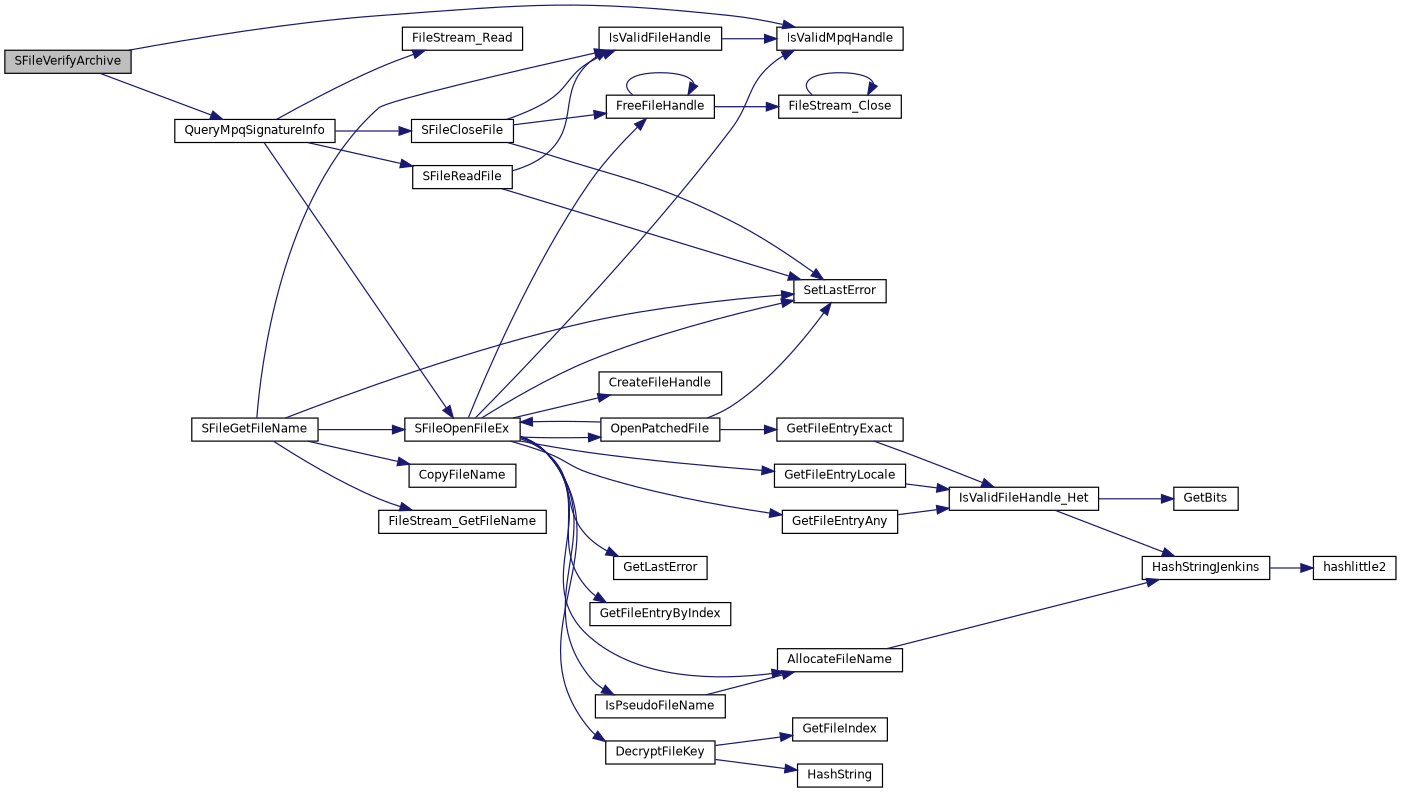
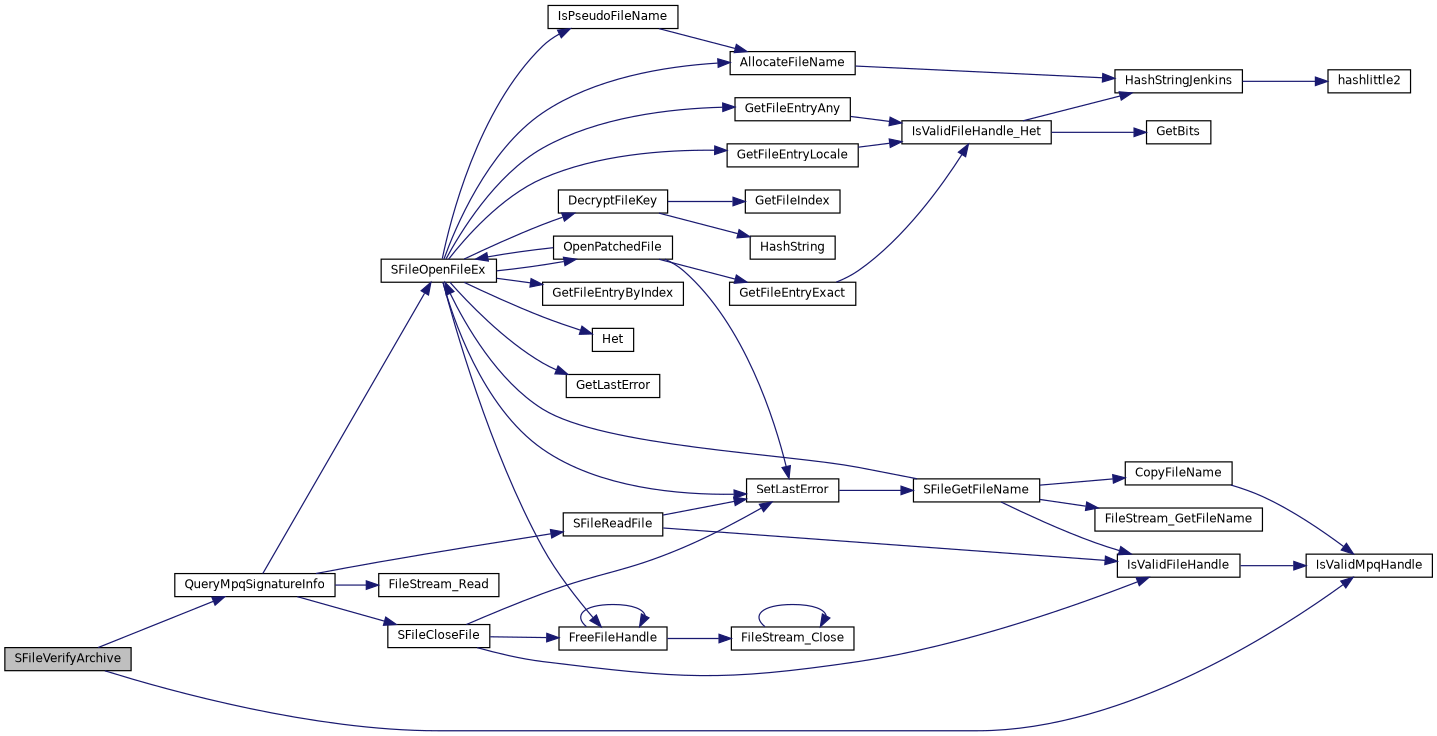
  digraph {
    rankdir=LR
    node [color=black fillcolor=white fontname=Helvetica fontsize=10 shape=record style=filled]
    edge [color=midnightblue fontname=Helvetica fontsize=10 labelfontname=Helvetica labelfontsize=10 style=solid]
    n1 [fillcolor=grey75 fontcolor=black height=0.2 label=SFileVerifyArchive width=0.4]
    n2 [height=0.2 label=IsValidMpqHandle width=0.4]
    n3 [height=0.2 label=QueryMpqSignatureInfo width=0.4]
    n4 [height=0.2 label=SFileOpenFileEx width=0.4]
    n5 [height=0.2 label=SFileReadFile width=0.4]
    n6 [height=0.2 label=FileStream_Read width=0.4]
    n7 [height=0.2 label=SFileCloseFile width=0.4]
    n8 [height=0.2 label=IsPseudoFileName width=0.4]
    n9 [height=0.2 label=GetFileEntryByIndex width=0.4]
    n10 [height=0.2 label=GetFileEntryLocale width=0.4]
    n11 [height=0.2 label=OpenPatchedFile width=0.4]
    n12 [height=0.2 label=SetLastError width=0.4]
    n13 [height=0.2 label=GetFileEntryAny width=0.4]
-   n14 [height=0.2 label=CreateFileHandle width=0.4]
+   n14 [height=0.2 label=Het width=0.4]
    n15 [height=0.2 label=AllocateFileName width=0.4]
    n16 [height=0.2 label=DecryptFileKey width=0.4]
    n17 [height=0.2 label=GetLastError width=0.4]
    n18 [height=0.2 label=FreeFileHandle width=0.4]
    n19 [height=0.2 label=IsValidFileHandle width=0.4]
    n20 [height=0.2 label=IsValidFileHandle_Het width=0.4]
    n21 [height=0.2 label=GetFileEntryExact width=0.4]
    n22 [height=0.2 label=HashStringJenkins width=0.4]
    n23 [height=0.2 label=GetFileIndex width=0.4]
    n24 [height=0.2 label=HashString width=0.4]
    n25 [height=0.2 label=SFileGetFileName width=0.4]
    n26 [height=0.2 label=FileStream_GetFileName width=0.4]
    n27 [height=0.2 label=CopyFileName width=0.4]
    n28 [height=0.2 label=FileStream_Close width=0.4]
    n29 [height=0.2 label=GetBits width=0.4]
    n30 [height=0.2 label=hashlittle2 width=0.4]
    n1 -> n2
    n1 -> n3
    n3 -> n4
    n3 -> n5
    n3 -> n6
    n3 -> n7
-   n4 -> n2
+   n27 -> n2
    n4 -> n8
    n4 -> n9
    n4 -> n10
    n4 -> n11
    n4 -> n12
    n4 -> n13
    n4 -> n14
    n4 -> n15
    n4 -> n16
    n4 -> n17
    n4 -> n18
    n5 -> n12
    n5 -> n19
    n7 -> n12
    n7 -> n18
    n7 -> n19
    n8 -> n15
    n10 -> n20
    n11 -> n4
    n11 -> n12
    n11 -> n21
    n13 -> n20
    n15 -> n22
    n16 -> n23
    n16 -> n24
    n18 -> n18
    n18 -> n28
    n19 -> n2
    n20 -> n22
    n20 -> n29
    n21 -> n20
    n22 -> n30
    n25 -> n4
-   n25 -> n12
+   n12 -> n25
    n25 -> n19
    n25 -> n26
    n25 -> n27
    n28 -> n28
  }
